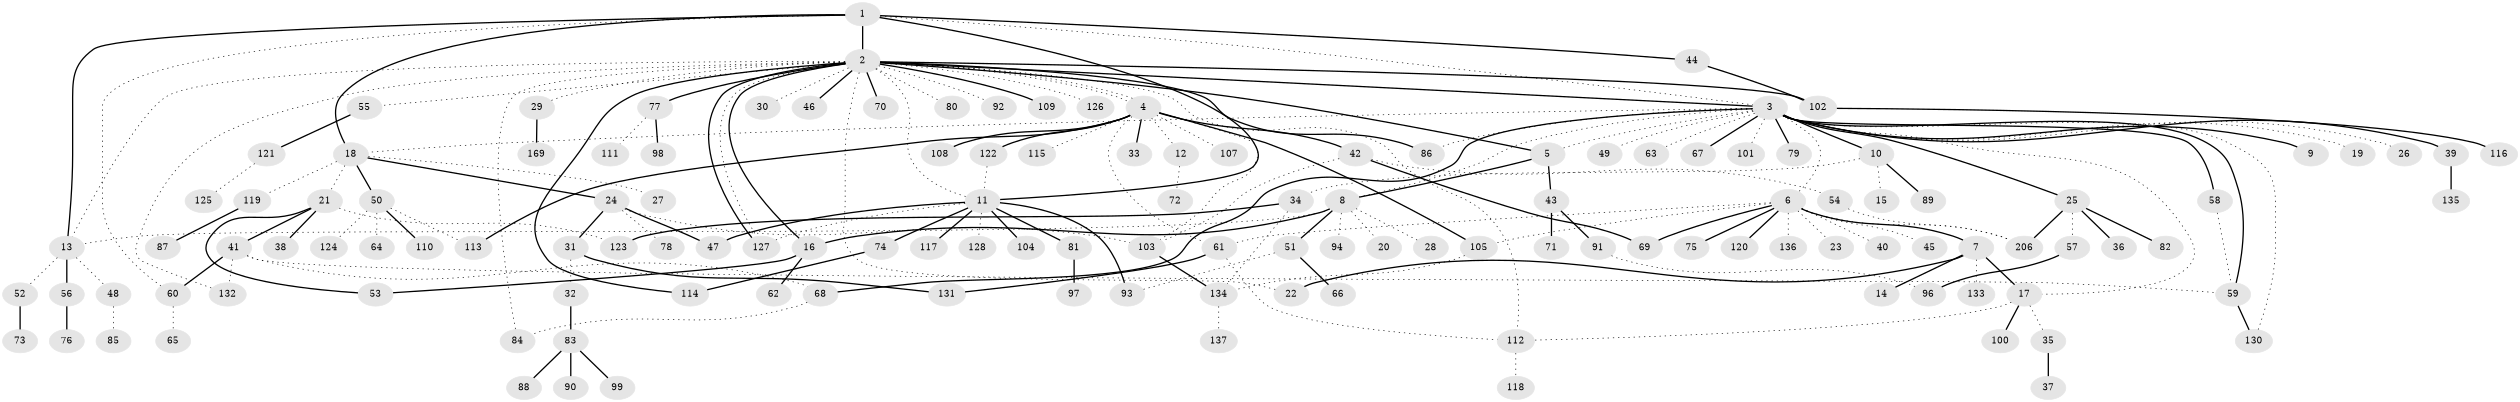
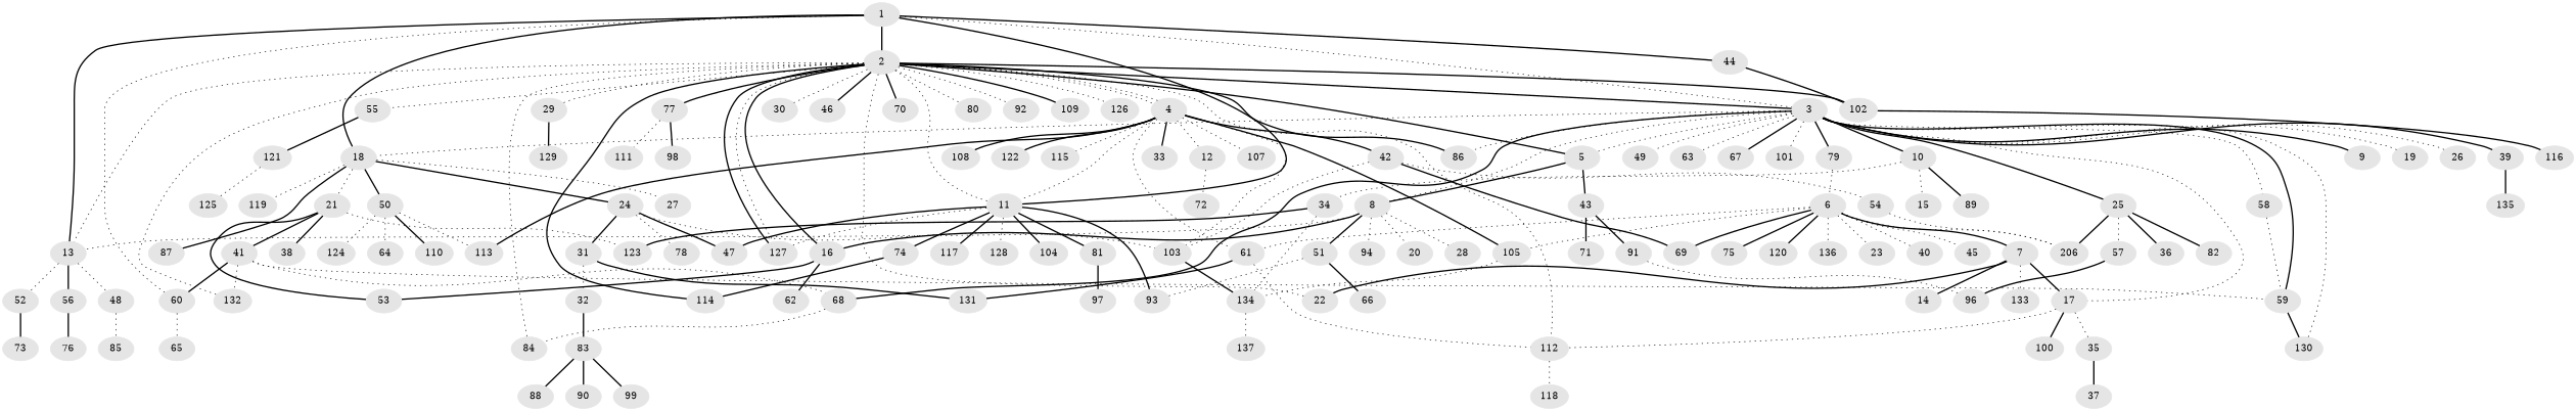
  graph {
    node [color=gray90 style=filled]
    edge [style=bold]
    1
    2
    3
    11
    13
    18
    44
    60
    4
    5
    16
    22
    29
    30
    46
    55
    70
    77
    80
    84
    86
    92
    102
    109
    112
    114
    126
    127
    132
    68
    6
    8
    9
    10
    17
    19
    25
    26
    39
    49
    58
    59
    63
    67
    79
    101
    130
    47
    74
    81
    93
    104
    117
    128
    48
    52
    56
    21
    24
    27
    50
    87
    119
    65
    12
    33
    42
    61
    103
    105
    107
    108
    113
    115
    122
    43
    53
    62
-   129 [label=169]
+   129
    121
    98
    111
    116
    118
    7
    23
    40
    45
    69
    75
    n91 [label=206]
    120
    136
    20
    28
    51
    94
    34
    15
    89
    35
    100
    36
    57
    82
    123
    134
    135
    72
    54
    131
    71
    91
    14
    133
    66
    97
    85
    73
    76
    37
    38
    41
    31
    78
    64
    110
    124
    32
    96
    83
    88
    90
    99
    137
    125
    1 -- 2
    1 -- 3 [style=dotted]
    1 -- 11
    1 -- 13
    1 -- 18
    1 -- 44
    1 -- 60 [style=dotted]
    2 -- 3
    2 -- 11 [style=dotted]
    2 -- 13 [style=dotted]
    2 -- 4 [style=dotted]
    2 -- 4 [style=dotted]
    2 -- 5
    2 -- 16
    2 -- 22 [style=dotted]
    2 -- 29 [style=dotted]
    2 -- 30 [style=dotted]
    2 -- 46
    2 -- 55 [style=dotted]
    2 -- 70
    2 -- 77
    2 -- 80 [style=dotted]
    2 -- 84 [style=dotted]
    2 -- 86
    2 -- 92 [style=dotted]
    2 -- 102
    2 -- 109
    2 -- 112 [style=dotted]
    2 -- 114
    2 -- 126 [style=dotted]
    2 -- 127
    2 -- 127 [style=dotted]
    2 -- 132 [style=dotted]
    3 -- 18 [style=dotted]
    3 -- 5 [style=dotted]
    3 -- 86 [style=dotted]
    3 -- 68
-   3 -- 6 [style=dotted]
+   79 -- 6 [style=dotted]
    3 -- 8 [style=dotted]
    3 -- 9
    3 -- 10
    3 -- 17 [style=dotted]
    3 -- 19 [style=dotted]
    3 -- 25
    3 -- 26 [style=dotted]
    3 -- 39
    3 -- 49 [style=dotted]
-   3 -- 58
+   3 -- 58 [style=dotted]
    3 -- 59
    3 -- 63 [style=dotted]
    3 -- 67
    3 -- 79
    3 -- 101 [style=dotted]
    3 -- 130 [style=dotted]
    11 -- 127 [style=dotted]
    11 -- 47
    11 -- 74
    11 -- 81
    11 -- 93
    11 -- 104
    11 -- 117
    11 -- 128 [style=dotted]
    13 -- 48 [style=dotted]
    13 -- 52 [style=dotted]
    13 -- 56
    18 -- 21 [style=dotted]
    18 -- 24
    18 -- 27 [style=dotted]
    18 -- 50
-   119 -- 87
+   18 -- 87
    18 -- 119 [style=dotted]
    44 -- 102
    60 -- 65 [style=dotted]
-   122 -- 11 [style=dotted]
+   4 -- 11 [style=dotted]
    4 -- 12 [style=dotted]
    4 -- 33
    4 -- 42
    4 -- 61 [style=dotted]
    4 -- 103 [style=dotted]
    4 -- 105
    4 -- 107 [style=dotted]
    4 -- 108
    4 -- 113
    4 -- 115 [style=dotted]
    4 -- 122
    5 -- 8
    5 -- 43
    16 -- 53
    16 -- 62
    29 -- 129
    55 -- 121
    77 -- 98
    77 -- 111 [style=dotted]
    102 -- 116
    112 -- 118 [style=dotted]
    68 -- 84 [style=dotted]
    6 -- 61 [style=dotted]
    6 -- 105 [style=dotted]
    6 -- 7
    6 -- 23 [style=dotted]
    6 -- 40 [style=dotted]
    6 -- 45 [style=dotted]
    6 -- 69
    6 -- 75
    6 -- n91 [style=dotted]
    6 -- 120
    6 -- 136 [style=dotted]
    8 -- 13 [style=dotted]
    8 -- 16
    8 -- 20 [style=dotted]
    8 -- 28 [style=dotted]
    8 -- 51
    8 -- 94 [style=dotted]
    10 -- 34 [style=dotted]
    10 -- 15 [style=dotted]
    10 -- 89
    17 -- 112 [style=dotted]
    17 -- 35 [style=dotted]
    17 -- 100
    25 -- n91
    25 -- 36
    25 -- 57 [style=dotted]
    25 -- 82
    39 -- 135
    58 -- 59 [style=dotted]
    59 -- 130
    74 -- 114
    81 -- 97
    48 -- 85 [style=dotted]
    52 -- 73
    56 -- 76
    21 -- 53
    21 -- 123 [style=dotted]
    21 -- 38
    21 -- 41
    24 -- 47
    24 -- 103 [style=dotted]
    24 -- 31
    24 -- 78 [style=dotted]
    50 -- 113 [style=dotted]
    50 -- 64 [style=dotted]
    50 -- 110
    50 -- 124 [style=dotted]
    12 -- 72 [style=dotted]
    42 -- 103 [style=dotted]
    42 -- 69
    42 -- 54 [style=dotted]
    61 -- 112 [style=dotted]
    61 -- 131
    103 -- 134
    105 -- 134 [style=dotted]
    43 -- 71
    43 -- 91
    121 -- 125 [style=dotted]
    7 -- 22
    7 -- 17
    7 -- 14
    7 -- 133 [style=dotted]
    51 -- 93 [style=dotted]
    51 -- 66
    34 -- 123
    34 -- 134 [style=dotted]
    35 -- 37
    57 -- 96
    134 -- 137 [style=dotted]
    54 -- n91 [style=dotted]
    91 -- 96 [style=dotted]
    41 -- 60
    41 -- 132 [style=dotted]
    41 -- 68 [style=dotted]
    41 -- 59 [style=dotted]
    31 -- 131
    31 -- 32 [style=dotted]
    32 -- 83
    83 -- 88
    83 -- 90
    83 -- 99
  }
